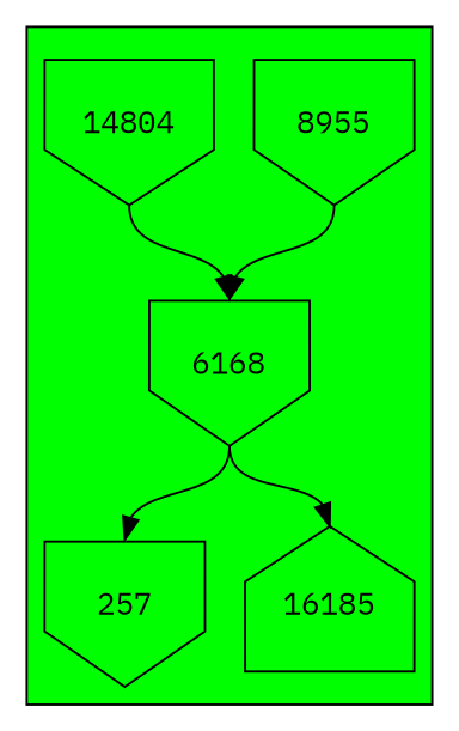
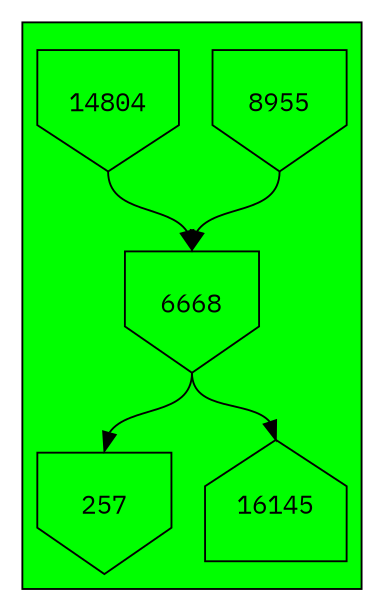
  digraph {
    fontname="IBM Plex Mono"
    node [fontname="IBM Plex Mono" shape=invhouse]
    edge [fontname="IBM Plex Mono" headport=n tailport=s]
    n1 [height=1 label=8955 width=1]
    n2 [height=1 label=14804 width=1]
-   6668 [height=1 width=1 label=6168]
+   6668 [height=1 width=1]
    257 [height=1 width=1]
-   16145 [height=1 shape=house width=1 label=16185]
+   16145 [height=1 shape=house width=1]
    subgraph cluster_1 {
      fillcolor=green
      style=filled
      n1
      n2
      6668
      257
      16145
    }
    n1 -> 6668
    n2 -> 6668
    6668 -> 257
    6668 -> 16145
  }
